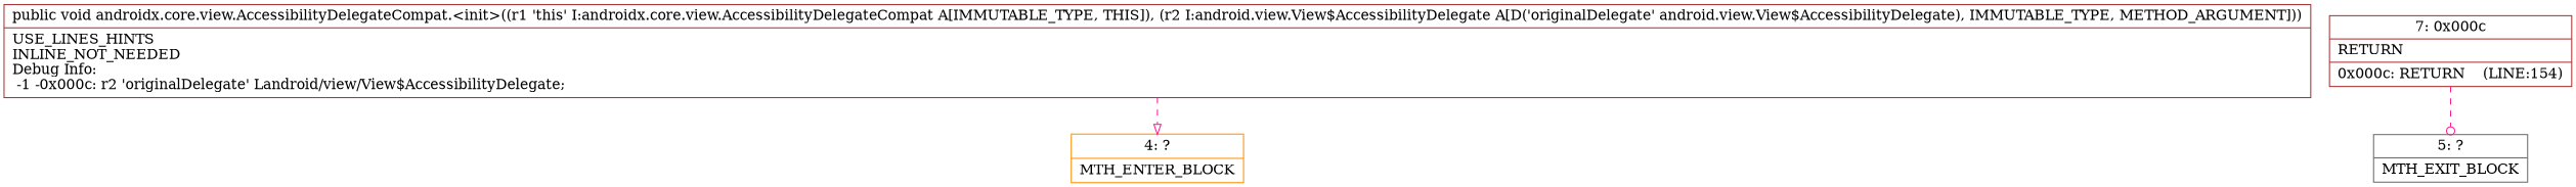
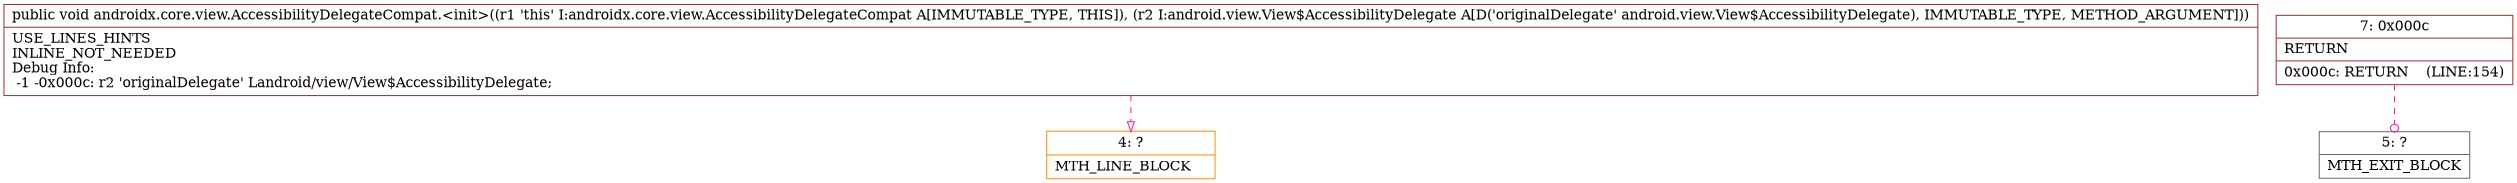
  digraph {
    node [color=brown shape=record]
    edge [color=deeppink style=dashed]
-   n1 [color=darkorange label="{4\:\ ?|MTH_ENTER_BLOCK\l}"]
+   n1 [color=darkorange label="{4\:\ ?|MTH_LINE_BLOCK\l}"]
    n2 [label="{7\:\ 0x000c|RETURN\l|0x000c: RETURN    (LINE:154)\l}"]
    n3 [color=gray40 label="{5\:\ ?|MTH_EXIT_BLOCK\l}"]
    n4 [label="{public void androidx.core.view.AccessibilityDelegateCompat.\<init\>((r1 'this' I:androidx.core.view.AccessibilityDelegateCompat A[IMMUTABLE_TYPE, THIS]), (r2 I:android.view.View$AccessibilityDelegate A[D('originalDelegate' android.view.View$AccessibilityDelegate), IMMUTABLE_TYPE, METHOD_ARGUMENT]))  | USE_LINES_HINTS\lINLINE_NOT_NEEDED\lDebug Info:\l  \-1 \-0x000c: r2 'originalDelegate' Landroid\/view\/View$AccessibilityDelegate;\l}"]
    n2 -> n3 [arrowhead=odot]
    n4 -> n1 [arrowhead=onormal]
  }
